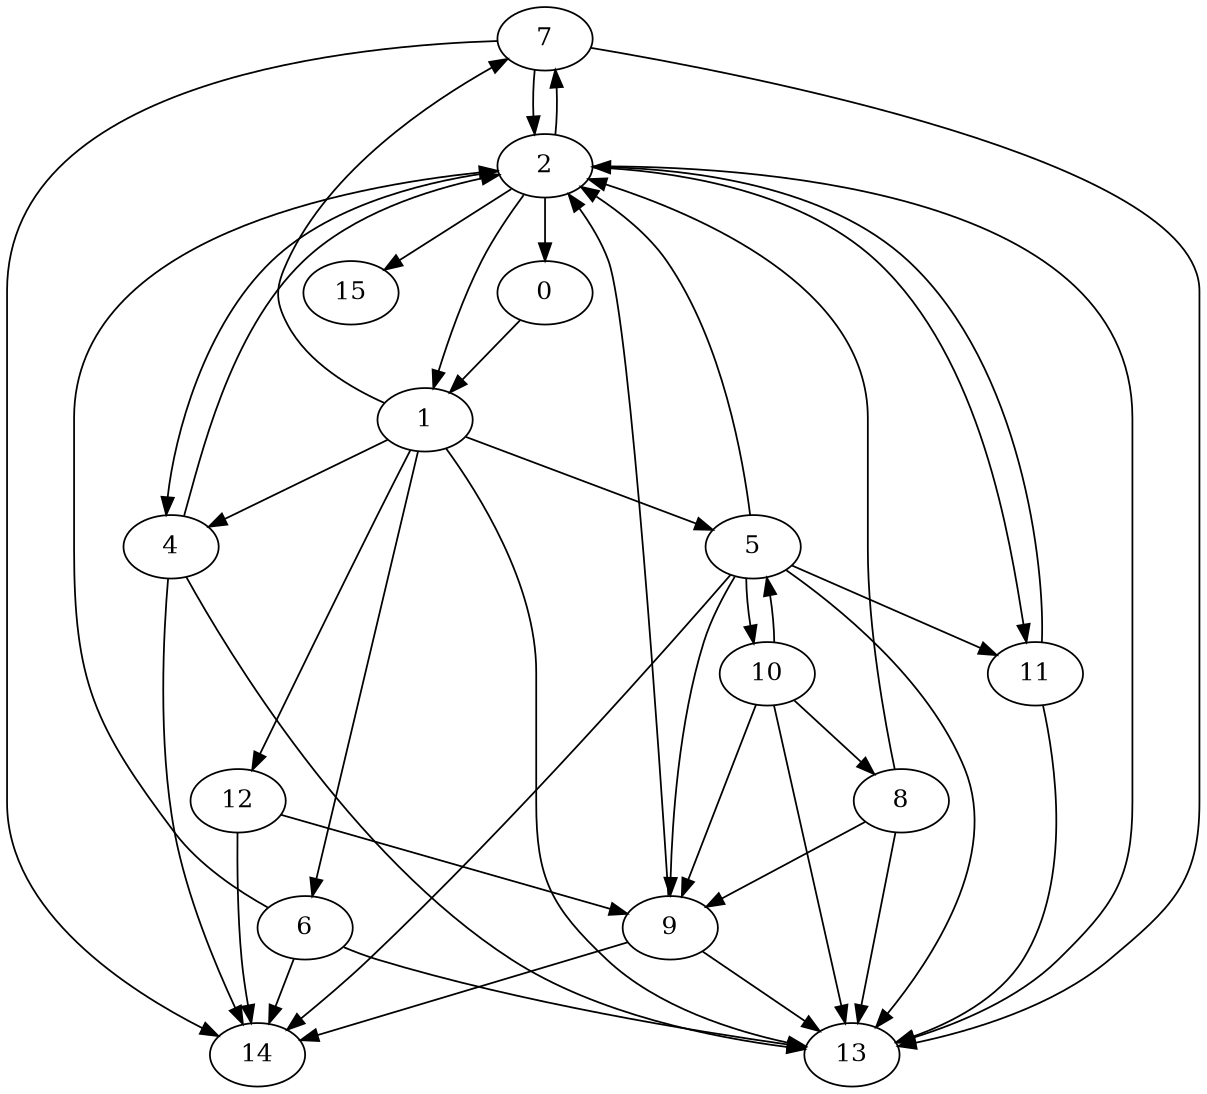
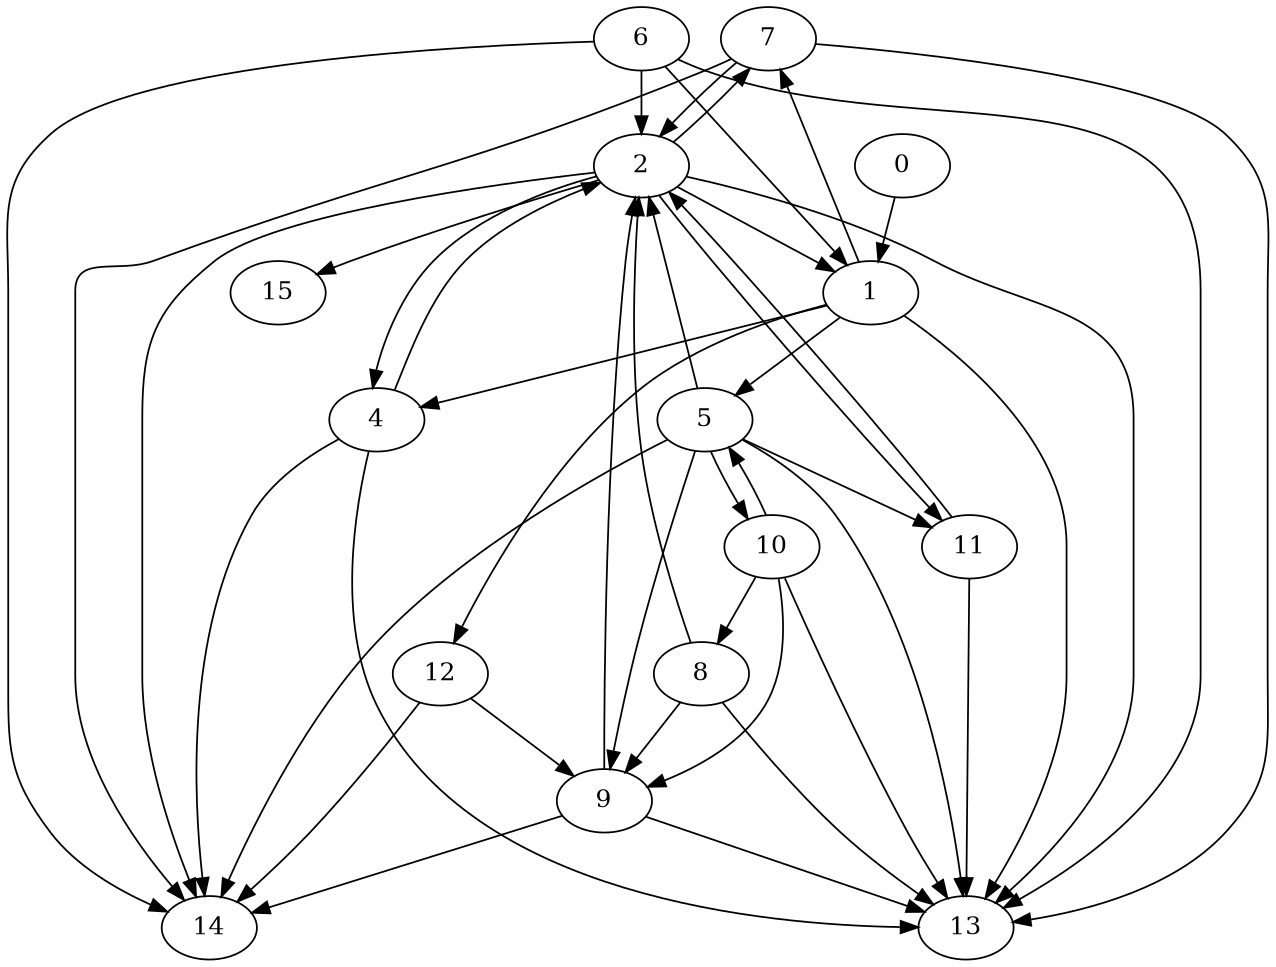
  digraph {
    7
    14
    2
    13
    1
    4
    11
    15
    12
    6
    5
    9
    10
    8
    0
    7 -> 14
    7 -> 2
    7 -> 13
    2 -> 7
-   2 -> 0
+   2 -> 14
    2 -> 13
    2 -> 1
    2 -> 4
    2 -> 11
    2 -> 15
    1 -> 7
    1 -> 13
    1 -> 4
    1 -> 12
-   1 -> 6
+   6 -> 1
    1 -> 5
    4 -> 14
    4 -> 2
    4 -> 13
    11 -> 2
    11 -> 13
    12 -> 14
    12 -> 9
    6 -> 14
    6 -> 2
    6 -> 13
    5 -> 14
    5 -> 2
    5 -> 13
    5 -> 11
    5 -> 9
    5 -> 10
    9 -> 14
    9 -> 2
    9 -> 13
    10 -> 13
    10 -> 5
    10 -> 9
    10 -> 8
    8 -> 2
    8 -> 13
    8 -> 9
    0 -> 1
  }
